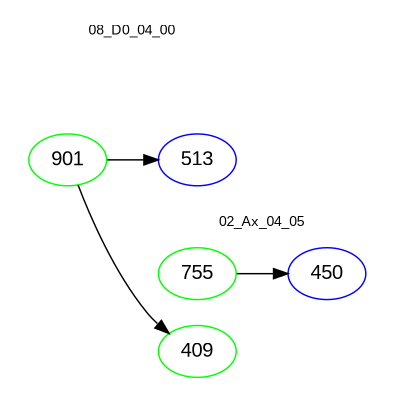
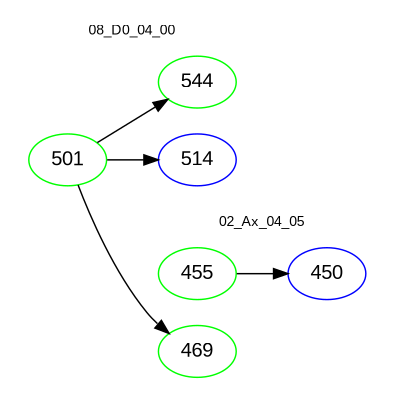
  digraph {
    fontname="Liberation Sans"
    rankdir=LR
    node [color=green fontname="Liberation Sans"]
    edge [color=black fontname="Liberation Sans"]
-   n1 [label=755]
-   n2 [label=409]
+   n1 [label=455]
+   n2 [label=469]
    n3 [color=blue label=450]
-   n4 [label=901]
-   n5 [color=blue label=513]
+   n4 [label=501]
+   n5 [color=blue label=514]
+   n6 [label=544]
    subgraph cluster_1 {
      color=white
      fontsize=10
      label="02_Ax_04_05"
      n1
      n2
      n3
    }
    subgraph cluster_2 {
      color=white
      fontsize=10
      label="08_D0_04_00"
      n4
      n5
+     n6
    }
    n1 -> n3
    n4 -> n2
    n4 -> n5
+   n4 -> n6
  }
